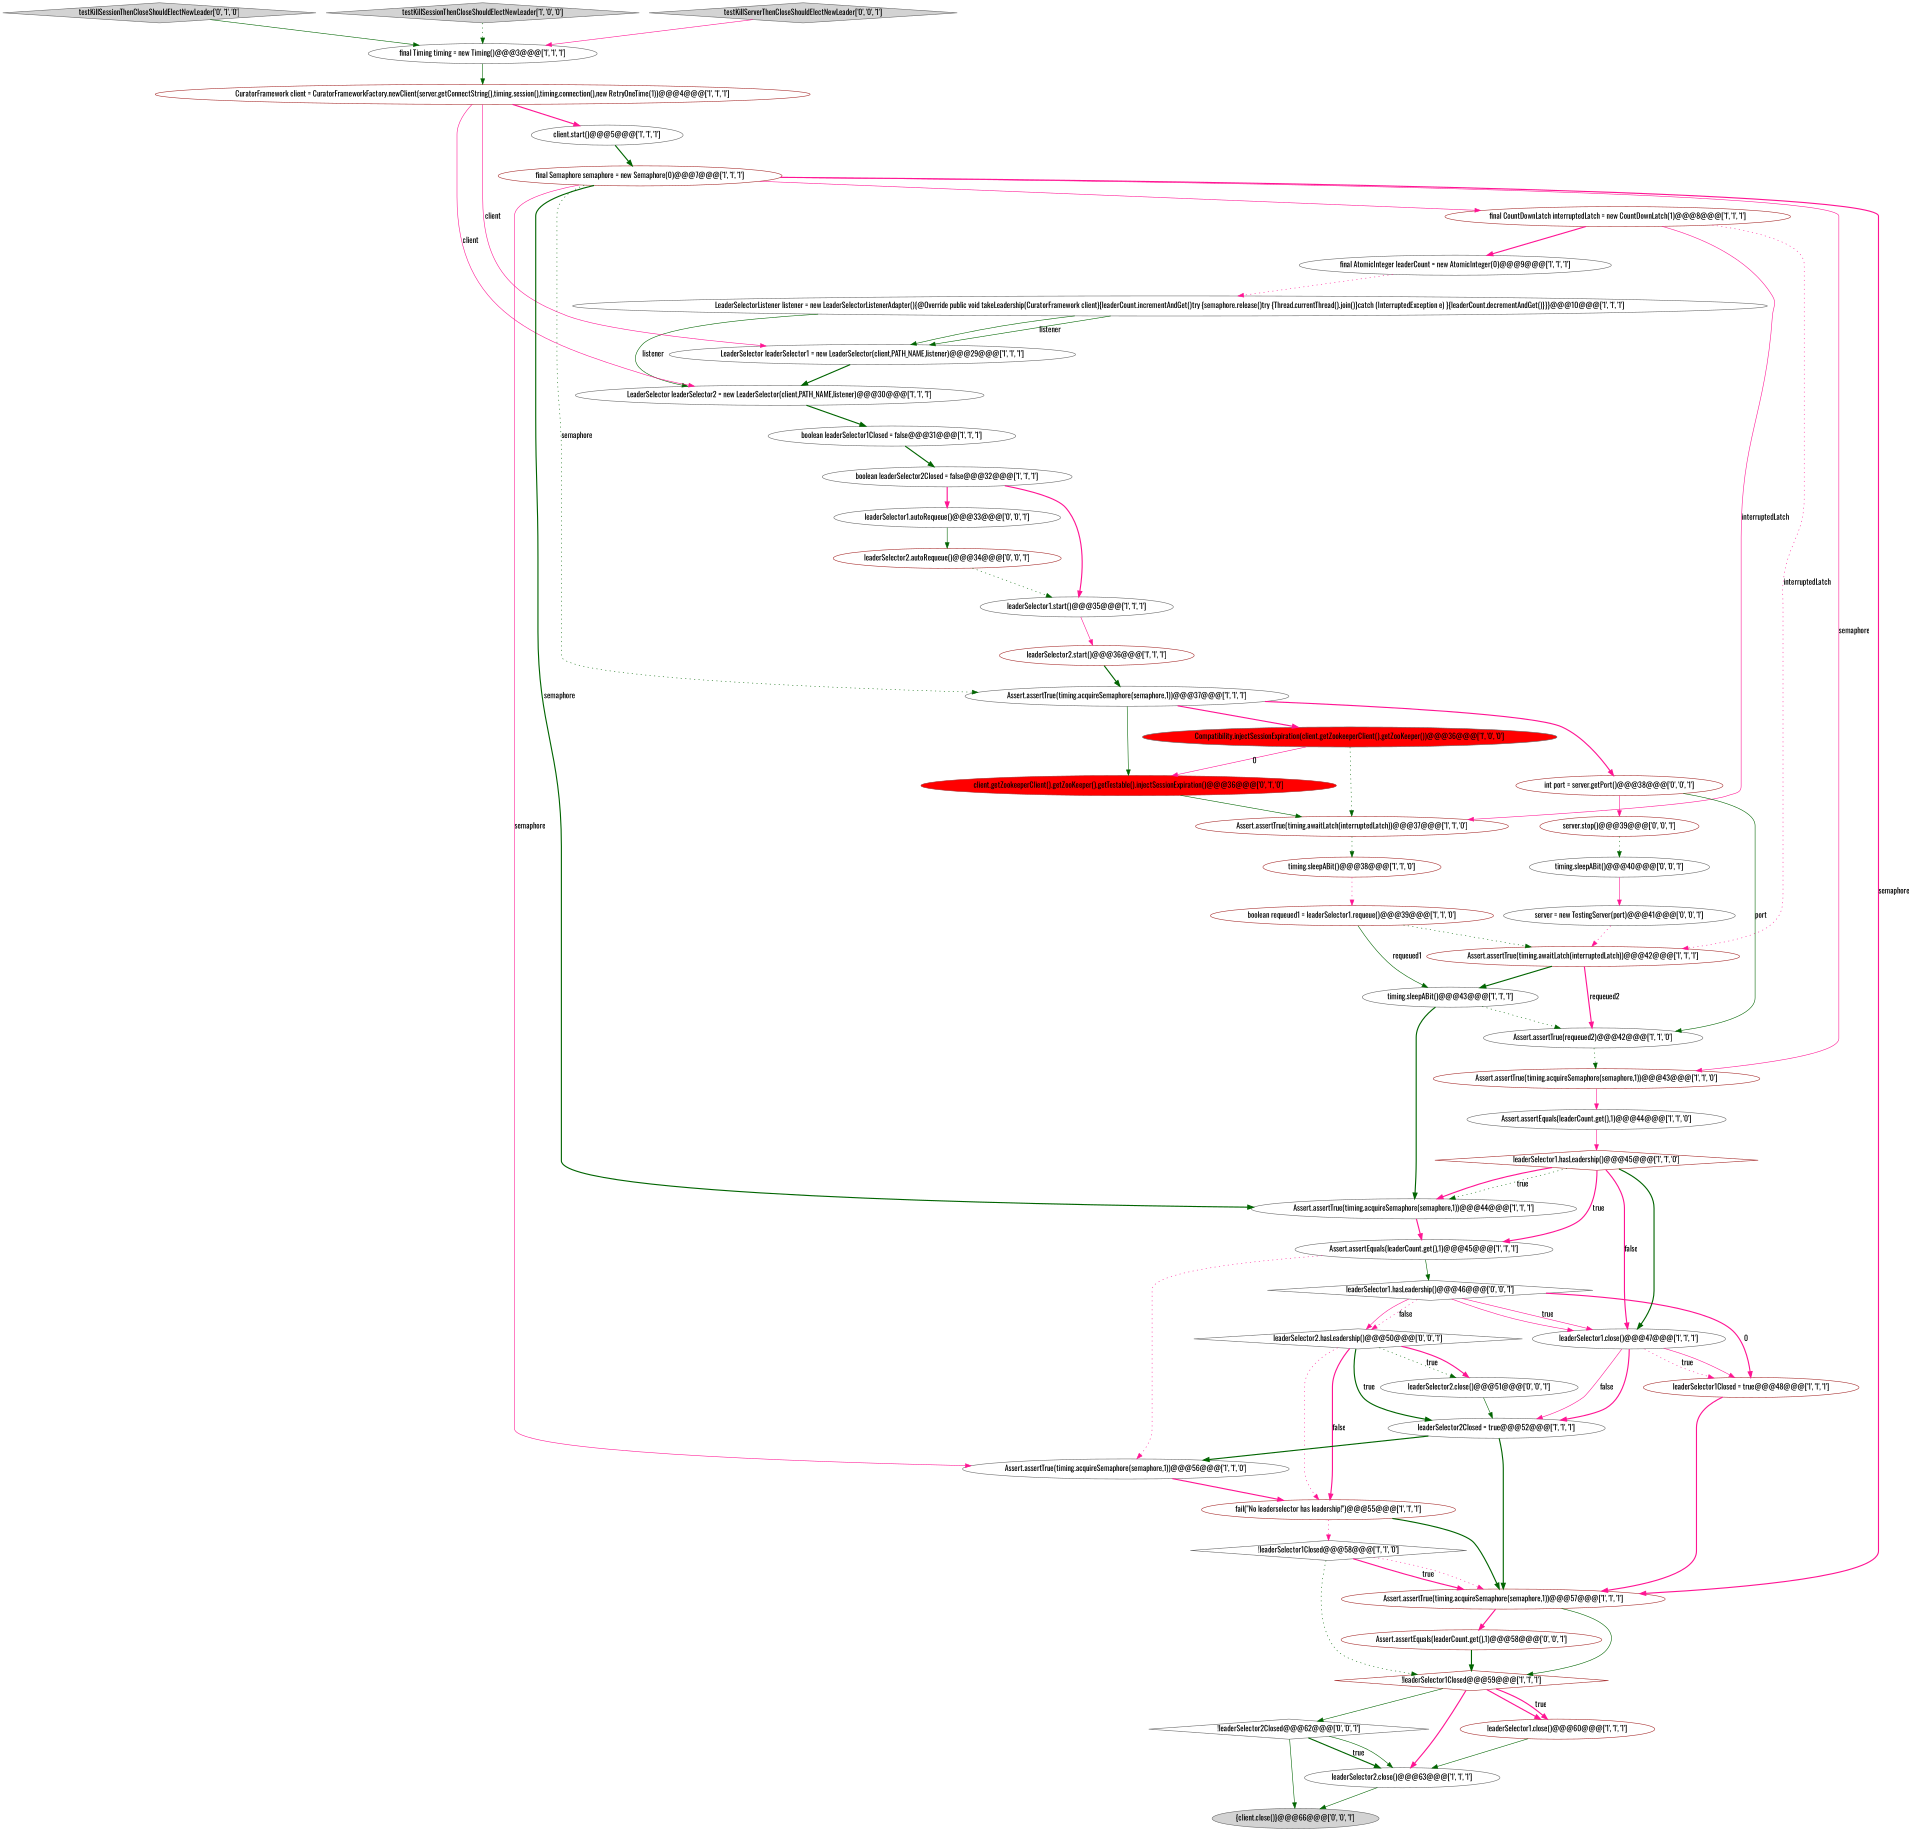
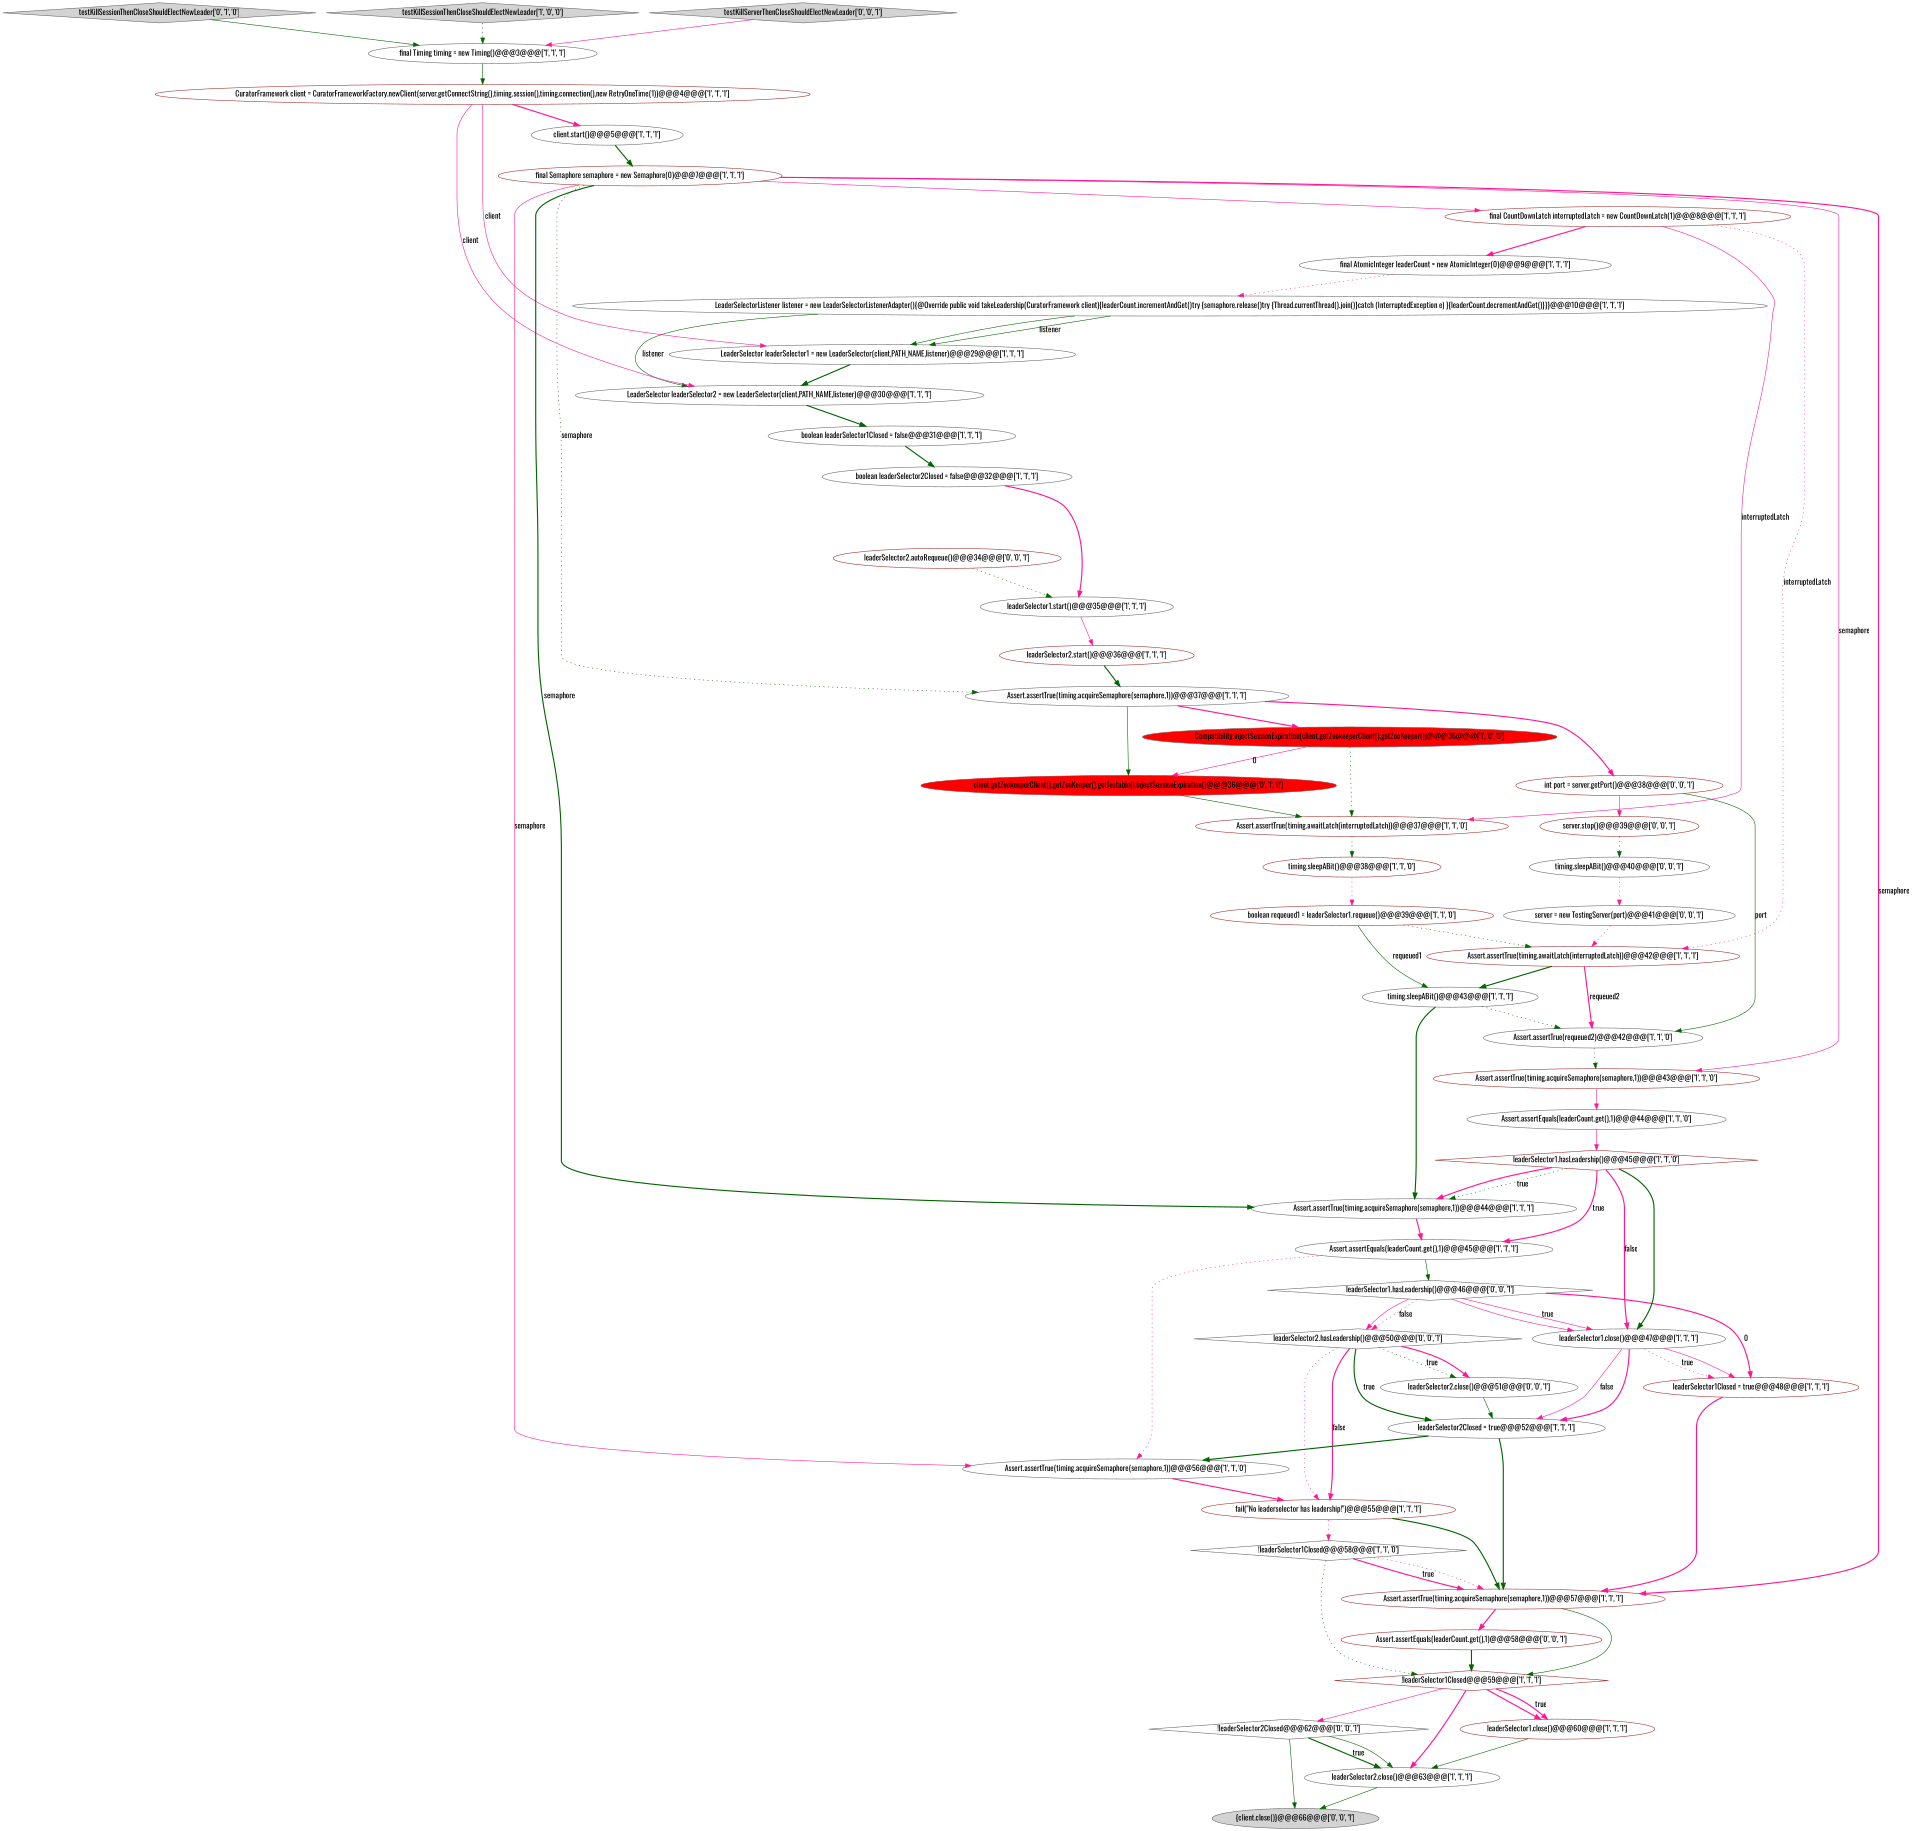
  digraph {
    fontname=Oswald
    node [color=gray40 fillcolor=white fontname=Oswald shape=ellipse style=filled]
    edge [color=deeppink fontname=Oswald style=bold]
    n1 [color=brown label="final CountDownLatch interruptedLatch = new CountDownLatch(1)@@@8@@@['1', '1', '1']"]
    n2 [color=brown label="Assert.assertTrue(timing.awaitLatch(interruptedLatch))@@@42@@@['1', '1', '1']"]
    n3 [label="final AtomicInteger leaderCount = new AtomicInteger(0)@@@9@@@['1', '1', '1']"]
    n4 [color=brown label="Assert.assertTrue(timing.awaitLatch(interruptedLatch))@@@37@@@['1', '1', '0']"]
    n5 [label="timing.sleepABit()@@@43@@@['1', '1', '1']"]
    n6 [label="Assert.assertTrue(requeued2)@@@42@@@['1', '1', '0']"]
    n7 [label="LeaderSelectorListener listener = new LeaderSelectorListenerAdapter(){@Override public void takeLeadership(CuratorFramework client){leaderCount.incrementAndGet()try {semaphore.release()try {Thread.currentThread().join()}catch (InterruptedException e) }{leaderCount.decrementAndGet()}}}@@@10@@@['1', '1', '1']"]
    n8 [color=brown label="timing.sleepABit()@@@38@@@['1', '1', '0']"]
-   n9 [label="leaderSelector1.autoRequeue()@@@33@@@['0', '0', '1']"]
    n10 [color=brown label="leaderSelector2.autoRequeue()@@@34@@@['0', '0', '1']"]
    n11 [label="leaderSelector1.start()@@@35@@@['1', '1', '1']"]
    n12 [fillcolor=lightgray label="testKillSessionThenCloseShouldElectNewLeader['0', '1', '0']" shape=diamond]
    n13 [label="final Timing timing = new Timing()@@@3@@@['1', '1', '1']"]
    n14 [color=brown label="CuratorFramework client = CuratorFrameworkFactory.newClient(server.getConnectString(),timing.session(),timing.connection(),new RetryOneTime(1))@@@4@@@['1', '1', '1']"]
    n15 [label="LeaderSelector leaderSelector1 = new LeaderSelector(client,PATH_NAME,listener)@@@29@@@['1', '1', '1']"]
    n16 [label="client.start()@@@5@@@['1', '1', '1']"]
    n17 [label="LeaderSelector leaderSelector2 = new LeaderSelector(client,PATH_NAME,listener)@@@30@@@['1', '1', '1']"]
    n18 [color=brown label="final Semaphore semaphore = new Semaphore(0)@@@7@@@['1', '1', '1']"]
    n19 [label="boolean leaderSelector1Closed = false@@@31@@@['1', '1', '1']"]
    n20 [label="Assert.assertTrue(timing.acquireSemaphore(semaphore,1))@@@44@@@['1', '1', '1']"]
    n21 [label="Assert.assertEquals(leaderCount.get(),1)@@@45@@@['1', '1', '1']"]
    n22 [label="Assert.assertTrue(timing.acquireSemaphore(semaphore,1))@@@56@@@['1', '1', '0']"]
    n23 [label="leaderSelector1.hasLeadership()@@@46@@@['0', '0', '1']" shape=diamond]
    n24 [color=brown label="server.stop()@@@39@@@['0', '0', '1']"]
    n25 [label="timing.sleepABit()@@@40@@@['0', '0', '1']"]
    n26 [label="server = new TestingServer(port)@@@41@@@['0', '0', '1']"]
    n27 [label="leaderSelector2.hasLeadership()@@@50@@@['0', '0', '1']" shape=diamond]
    n28 [label="leaderSelector2Closed = true@@@52@@@['1', '1', '1']"]
    n29 [color=brown label="fail(\"No leaderselector has leadership!\")@@@55@@@['1', '1', '1']"]
    n30 [label="leaderSelector2.close()@@@51@@@['0', '0', '1']"]
    n31 [color=brown label="Assert.assertTrue(timing.acquireSemaphore(semaphore,1))@@@57@@@['1', '1', '1']"]
    n32 [label="!leaderSelector1Closed@@@58@@@['1', '1', '0']" shape=diamond]
    n33 [color=brown label="Assert.assertTrue(timing.acquireSemaphore(semaphore,1))@@@43@@@['1', '1', '0']"]
    n34 [label="boolean leaderSelector2Closed = false@@@32@@@['1', '1', '1']"]
    n35 [label="Assert.assertTrue(timing.acquireSemaphore(semaphore,1))@@@37@@@['1', '1', '1']"]
    n36 [fillcolor=red label="Compatibility.injectSessionExpiration(client.getZookeeperClient().getZooKeeper())@@@36@@@['1', '0', '0']"]
    n37 [color=brown fillcolor=red label="client.getZookeeperClient().getZooKeeper().getTestable().injectSessionExpiration()@@@36@@@['0', '1', '0']"]
    n38 [color=brown label="!leaderSelector1Closed@@@59@@@['1', '1', '1']" shape=diamond]
    n39 [color=brown label="leaderSelector1.close()@@@60@@@['1', '1', '1']"]
    n40 [label="!leaderSelector2Closed@@@62@@@['0', '0', '1']" shape=diamond]
    n41 [label="leaderSelector2.close()@@@63@@@['1', '1', '1']"]
    n42 [fillcolor=lightgray label="{client.close()}@@@66@@@['0', '0', '1']"]
    n43 [color=brown label="leaderSelector2.start()@@@36@@@['1', '1', '1']"]
    n44 [color=brown label="Assert.assertEquals(leaderCount.get(),1)@@@58@@@['0', '0', '1']"]
    n45 [color=brown label="int port = server.getPort()@@@38@@@['0', '0', '1']"]
    n46 [color=brown label="boolean requeued1 = leaderSelector1.requeue()@@@39@@@['1', '1', '0']"]
    n47 [label="Assert.assertEquals(leaderCount.get(),1)@@@44@@@['1', '1', '0']"]
    n48 [color=brown label="leaderSelector1.hasLeadership()@@@45@@@['1', '1', '0']" shape=diamond]
    n49 [label="leaderSelector1.close()@@@47@@@['1', '1', '1']"]
    n50 [color=brown label="leaderSelector1Closed = true@@@48@@@['1', '1', '1']"]
    n51 [fillcolor=lightgray label="testKillSessionThenCloseShouldElectNewLeader['1', '0', '0']" shape=diamond]
    n52 [fillcolor=lightgray label="testKillServerThenCloseShouldElectNewLeader['0', '0', '1']" shape=diamond]
    n1 -> n2 [label=interruptedLatch style=dotted]
    n1 -> n3
    n1 -> n4 [label=interruptedLatch style=solid]
    n2 -> n5 [color=darkgreen]
    n2 -> n6 [label=requeued2]
    n3 -> n7 [style=dotted]
    n4 -> n8 [color=darkgreen style=dotted]
    n5 -> n6 [color=darkgreen style=dotted]
    n5 -> n20 [color=darkgreen]
    n6 -> n33 [color=darkgreen style=dotted]
    n7 -> n15 [color=darkgreen label=listener style=solid]
    n7 -> n15 [color=darkgreen style=solid]
    n7 -> n17 [color=darkgreen label=listener style=solid]
    n8 -> n46 [style=dotted]
-   n9 -> n10 [color=darkgreen style=solid]
    n10 -> n11 [color=darkgreen style=dotted]
    n11 -> n43 [style=solid]
    n12 -> n13 [color=darkgreen style=solid]
    n13 -> n14 [color=darkgreen style=solid]
    n14 -> n15 [label=client style=solid]
    n14 -> n16
    n14 -> n17 [label=client style=solid]
    n15 -> n17 [color=darkgreen]
    n16 -> n18 [color=darkgreen]
    n17 -> n19 [color=darkgreen]
    n18 -> n1 [style=solid]
    n18 -> n20 [color=darkgreen label=semaphore]
    n18 -> n22 [label=semaphore style=solid]
    n18 -> n31 [label=semaphore]
    n18 -> n33 [label=semaphore style=solid]
    n18 -> n35 [color=darkgreen label=semaphore style=dotted]
    n19 -> n34 [color=darkgreen]
    n20 -> n21
    n21 -> n22 [style=dotted]
    n21 -> n23 [color=darkgreen style=solid]
    n22 -> n29
    n23 -> n27 [label=false style=dotted]
    n23 -> n27 [style=solid]
    n23 -> n49 [style=solid]
    n23 -> n49 [label=true style=solid]
    n23 -> n50 [label=0]
    n24 -> n25 [color=darkgreen style=dotted]
-   n25 -> n26 [style=solid]
+   n25 -> n26 [style=dotted]
    n26 -> n2 [style=dotted]
    n27 -> n28 [color=darkgreen label=true]
    n27 -> n29 [label=false]
    n27 -> n29 [style=dotted]
    n27 -> n30 [color=darkgreen label=true style=dotted]
    n27 -> n30
    n28 -> n22 [color=darkgreen]
    n28 -> n31 [color=darkgreen]
    n29 -> n31 [color=darkgreen]
    n29 -> n32 [style=dotted]
    n30 -> n28 [color=darkgreen style=solid]
    n31 -> n38 [color=darkgreen style=solid]
    n31 -> n44
    n32 -> n31 [label=true]
    n32 -> n31 [style=dotted]
    n32 -> n38 [color=darkgreen style=dotted]
    n33 -> n47 [style=solid]
-   n34 -> n9
    n34 -> n11
    n35 -> n36
    n35 -> n37 [color=darkgreen style=solid]
    n35 -> n45
    n36 -> n4 [color=darkgreen style=dotted]
    n36 -> n37 [label=0 style=solid]
    n37 -> n4 [color=darkgreen style=solid]
    n38 -> n39
    n38 -> n39 [label=true]
-   n38 -> n40 [color=darkgreen style=solid]
+   n38 -> n40 [style=solid]
    n38 -> n41
    n39 -> n41 [color=darkgreen style=solid]
    n40 -> n41 [color=darkgreen label=true]
    n40 -> n41 [color=darkgreen style=solid]
    n40 -> n42 [color=darkgreen style=solid]
    n41 -> n42 [color=darkgreen style=solid]
    n43 -> n35 [color=darkgreen]
    n44 -> n38 [color=darkgreen]
    n45 -> n6 [color=darkgreen label=port style=solid]
    n45 -> n24 [style=solid]
    n46 -> n2 [color=darkgreen style=dotted]
    n46 -> n5 [color=darkgreen label=requeued1 style=solid]
    n47 -> n48 [style=solid]
    n48 -> n20 [color=darkgreen label=true style=dotted]
    n48 -> n20
    n48 -> n21 [label=true]
    n48 -> n49 [label=false]
    n48 -> n49 [color=darkgreen]
    n49 -> n28
    n49 -> n28 [label=false style=solid]
    n49 -> n50 [style=solid]
    n49 -> n50 [label=true style=dotted]
    n50 -> n31
    n51 -> n13 [color=darkgreen style=dotted]
    n52 -> n13 [style=solid]
  }
